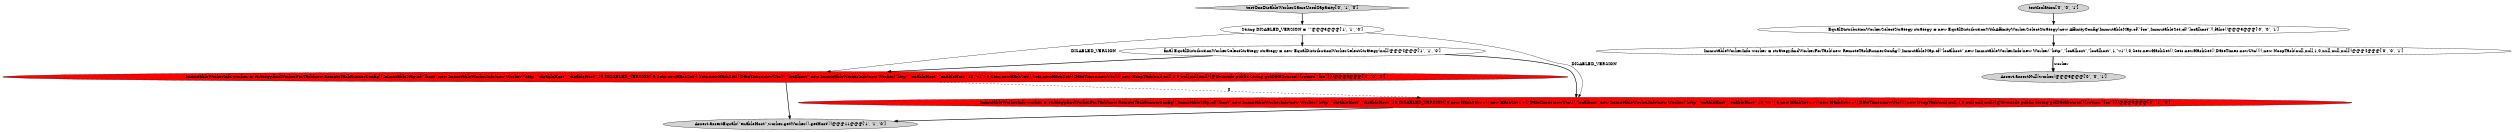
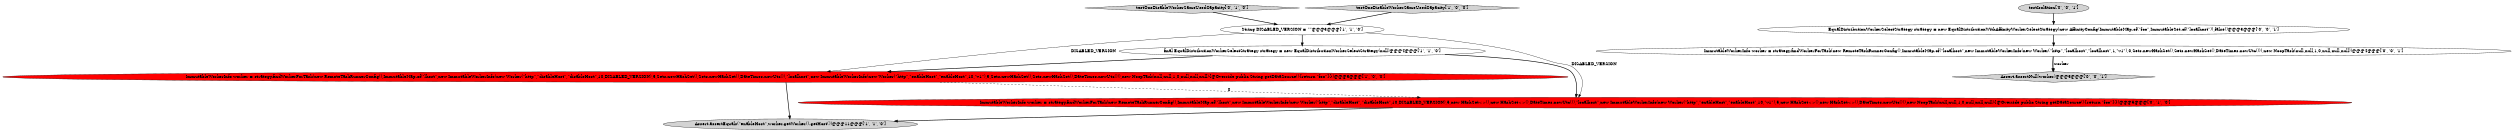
  digraph {
    node [fillcolor=lightgray shape=ellipse style=filled]
    edge [style=bold]
    n1 [fillcolor=white label="final EqualDistributionWorkerSelectStrategy strategy = new EqualDistributionWorkerSelectStrategy(null)@@@4@@@['1', '1', '0']"]
    n2 [fillcolor=red label="ImmutableWorkerInfo worker = strategy.findWorkerForTask(new RemoteTaskRunnerConfig(),ImmutableMap.of(\"lhost\",new ImmutableWorkerInfo(new Worker(\"http\",\"disableHost\",\"disableHost\",10,DISABLED_VERSION),5,Sets.newHashSet(),Sets.newHashSet(),DateTimes.nowUtc()),\"localhost\",new ImmutableWorkerInfo(new Worker(\"http\",\"enableHost\",\"enableHost\",10,\"v1\"),5,Sets.newHashSet(),Sets.newHashSet(),DateTimes.nowUtc())),new NoopTask(null,null,1,0,null,null,null){@Override public String getDataSource(){return \"foo\"}})@@@5@@@['1', '0', '0']"]
    n3 [fillcolor=red label="ImmutableWorkerInfo worker = strategy.findWorkerForTask(new RemoteTaskRunnerConfig(),ImmutableMap.of(\"lhost\",new ImmutableWorkerInfo(new Worker(\"http\",\"disableHost\",\"disableHost\",10,DISABLED_VERSION),5,new HashSet<>(),new HashSet<>(),DateTimes.nowUtc()),\"localhost\",new ImmutableWorkerInfo(new Worker(\"http\",\"enableHost\",\"enableHost\",10,\"v1\"),5,new HashSet<>(),new HashSet<>(),DateTimes.nowUtc())),new NoopTask(null,null,1,0,null,null,null){@Override public String getDataSource(){return \"foo\"}})@@@5@@@['0', '1', '0']"]
    n4 [label="Assert.assertEquals(\"enableHost\",worker.getWorker().getHost())@@@11@@@['1', '1', '0']"]
    n5 [label="testIsolation['0', '0', '1']"]
    n6 [fillcolor=white label="EqualDistributionWorkerSelectStrategy strategy = new EqualDistributionWithAffinityWorkerSelectStrategy(new AffinityConfig(ImmutableMap.of(\"foo\",ImmutableSet.of(\"localhost\")),false))@@@3@@@['0', '0', '1']"]
    n7 [fillcolor=white label="ImmutableWorkerInfo worker = strategy.findWorkerForTask(new RemoteTaskRunnerConfig(),ImmutableMap.of(\"localhost\",new ImmutableWorkerInfo(new Worker(\"http\",\"localhost\",\"localhost\",1,\"v1\"),0,Sets.newHashSet(),Sets.newHashSet(),DateTimes.nowUtc())),new NoopTask(null,null,1,0,null,null,null))@@@4@@@['0', '0', '1']"]
    n8 [label="testOneDisableWorkerSameUsedCapacity['0', '1', '0']" shape=diamond]
    n9 [fillcolor=white label="String DISABLED_VERSION = \"\"@@@3@@@['1', '1', '0']"]
-   n10 [label="Assert.assertNull(worker)@@@5@@@['0', '0', '1']"]
+   n10 [label="Assert.assertNull(worker)@@@5@@@['0', '0', '1']" shape=diamond]
+   n11 [label="testOneDisableWorkerSameUsedCapacity['1', '0', '0']" shape=diamond]
    n1 -> n2
    n1 -> n3
    n2 -> n3 [label=0 style=dashed]
    n2 -> n4
    n3 -> n4
    n5 -> n6
    n6 -> n7
    n7 -> n10
    n7 -> n10 [label=worker style=solid]
    n8 -> n9
    n9 -> n1
    n9 -> n2 [label=DISABLED_VERSION style=solid]
    n9 -> n3 [label=DISABLED_VERSION style=solid]
+   n11 -> n9
  }
